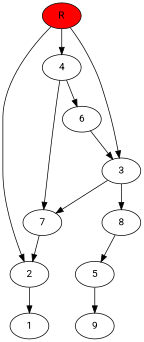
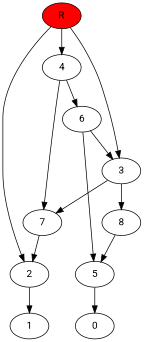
  digraph {
    fontname=Roboto
    node [fontname=Roboto]
    edge [fontname=Roboto]
    2
    1
    3
    7
    8
    5
    4
    6
-   9
+   9 [label=0]
    R [fillcolor="#ff0000" style=filled]
    2 -> 1
    3 -> 7
    3 -> 8
    7 -> 2
    8 -> 5
    5 -> 9
    4 -> 7
    4 -> 6
    6 -> 3
+   6 -> 5
    R -> 2
    R -> 3
    R -> 4
  }
